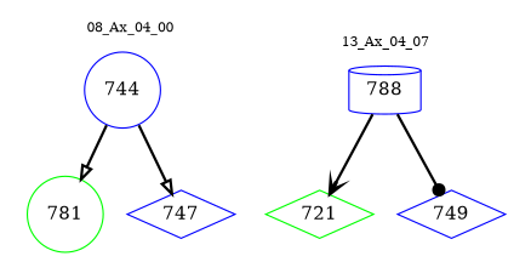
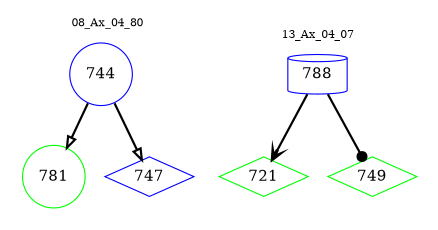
  digraph {
    node [color=blue shape=diamond]
    edge [arrowhead=onormal color=black style=bold]
    n1 [label=744 shape=circle]
    n2 [color=green label=781 shape=circle]
    n3 [label=747]
    n4 [label=788 shape=cylinder]
    n5 [color=green label=721]
-   n6 [label=749]
+   n6 [color=green label=749]
    subgraph cluster_1 {
      color=white
      fontsize=10
-     label="08_Ax_04_00"
+     label="08_Ax_04_80"
      n1
      n2
      n3
    }
    subgraph cluster_2 {
      color=white
      fontsize=10
      label="13_Ax_04_07"
      n4
      n5
      n6
    }
    n1 -> n2
    n1 -> n3
    n4 -> n5 [arrowhead=vee]
    n4 -> n6 [arrowhead=dot]
  }
